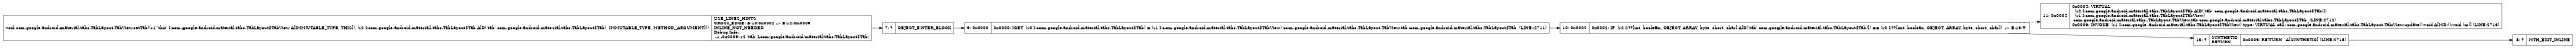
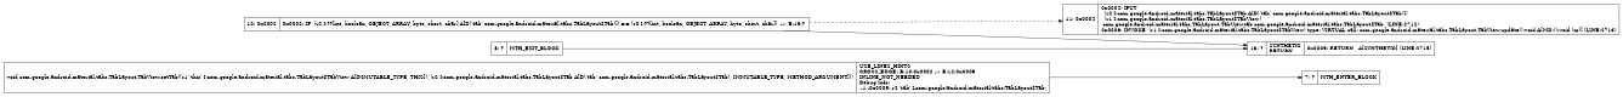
  digraph {
    rankdir=LR
    node [shape=record]
-   n1 [label="{7\:\ ?|OBJECT_ENTER_BLOCK\l}"]
-   n2 [label="{9\:\ 0x0000|0x0000: IGET  (r0 I:com.google.android.material.tabs.TabLayout$Tab) = (r1 I:com.google.android.material.tabs.TabLayout$TabView) com.google.android.material.tabs.TabLayout.TabView.tab com.google.android.material.tabs.TabLayout$Tab  (LINE:2711)\l}"]
+   n1 [label="{7\:\ ?|MTH_ENTER_BLOCK\l}"]
    n3 [label="{10\:\ 0x0002|0x0002: IF  (r2 I:??[int, boolean, OBJECT, ARRAY, byte, short, char] A[D('tab' com.google.android.material.tabs.TabLayout$Tab)]) == (r0 I:??[int, boolean, OBJECT, ARRAY, byte, short, char])  \-\> B:13:? \l}"]
-   n4 [label="{11\:\ 0x0004|0x0004: VIRTUAL  \l  (r2 I:com.google.android.material.tabs.TabLayout$Tab A[D('tab' com.google.android.material.tabs.TabLayout$Tab)])\l  (r1 I:com.google.android.material.tabs.TabLayout$TabView)\l com.google.android.material.tabs.TabLayout.TabView.tab com.google.android.material.tabs.TabLayout$Tab  (LINE:2712)\l0x0006: INVOKE  (r1 I:com.google.android.material.tabs.TabLayout$TabView) type: VIRTUAL call: com.google.android.material.tabs.TabLayout.TabView.update():void A[MD:():void (m)] (LINE:2713)\l}"]
+   n4 [label="{11\:\ 0x0004|0x0004: IPUT  \l  (r2 I:com.google.android.material.tabs.TabLayout$Tab A[D('tab' com.google.android.material.tabs.TabLayout$Tab)])\l  (r1 I:com.google.android.material.tabs.TabLayout$TabView)\l com.google.android.material.tabs.TabLayout.TabView.tab com.google.android.material.tabs.TabLayout$Tab  (LINE:2712)\l0x0006: INVOKE  (r1 I:com.google.android.material.tabs.TabLayout$TabView) type: VIRTUAL call: com.google.android.material.tabs.TabLayout.TabView.update():void A[MD:():void (m)] (LINE:2713)\l}"]
    n5 [label="{13\:\ ?|SYNTHETIC\lRETURN\l|0x0009: RETURN   A[SYNTHETIC] (LINE:2715)\l}"]
-   n6 [label="{8\:\ ?|MTH_EXIT_INLINE\l}"]
+   n6 [label="{8\:\ ?|MTH_EXIT_BLOCK\l}"]
    n7 [label="{void com.google.android.material.tabs.TabLayout.TabView.setTab((r1 'this' I:com.google.android.material.tabs.TabLayout$TabView A[IMMUTABLE_TYPE, THIS]), (r2 I:com.google.android.material.tabs.TabLayout$Tab A[D('tab' com.google.android.material.tabs.TabLayout$Tab), IMMUTABLE_TYPE, METHOD_ARGUMENT]))  | USE_LINES_HINTS\lCROSS_EDGE: B:10:0x0002 \-\> B:12:0x0009\lINLINE_NOT_NEEDED\lDebug Info:\l  \-1 \-0x0009: r2 'tab' Lcom\/google\/android\/material\/tabs\/TabLayout$Tab;\l}"]
-   n1 -> n2
-   n2 -> n3
    n3 -> n4 [style=dashed]
    n3 -> n5
-   n5 -> n6
+   n6 -> n5
    n7 -> n1
  }
